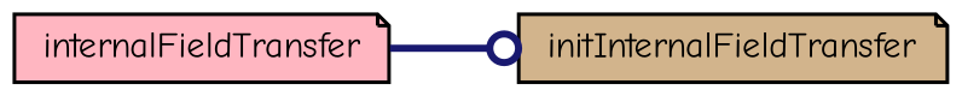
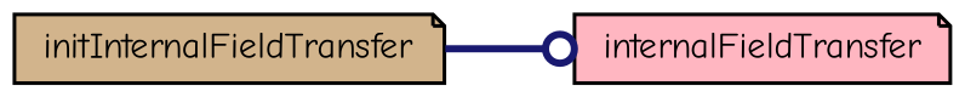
  digraph {
    rankdir=LR
    fontname="Comic Neue"
    node [color=black fontname="Comic Neue" fontsize=10 shape=note style=filled]
    n1 [fillcolor=tan fontcolor=black height=0.2 label=initInternalFieldTransfer width=0.4]
    n2 [height=0.2 label=internalFieldTransfer width=0.4 fillcolor=lightpink]
-   n2 -> n1 [color=midnightblue fontname="Comic Neue" fontsize=10 labelfontname=FreeSans labelfontsize=10 style=bold arrowhead=odot]
+   n1 -> n2 [color=midnightblue fontname="Comic Neue" fontsize=10 labelfontname=FreeSans labelfontsize=10 style=bold arrowhead=odot]
  }
